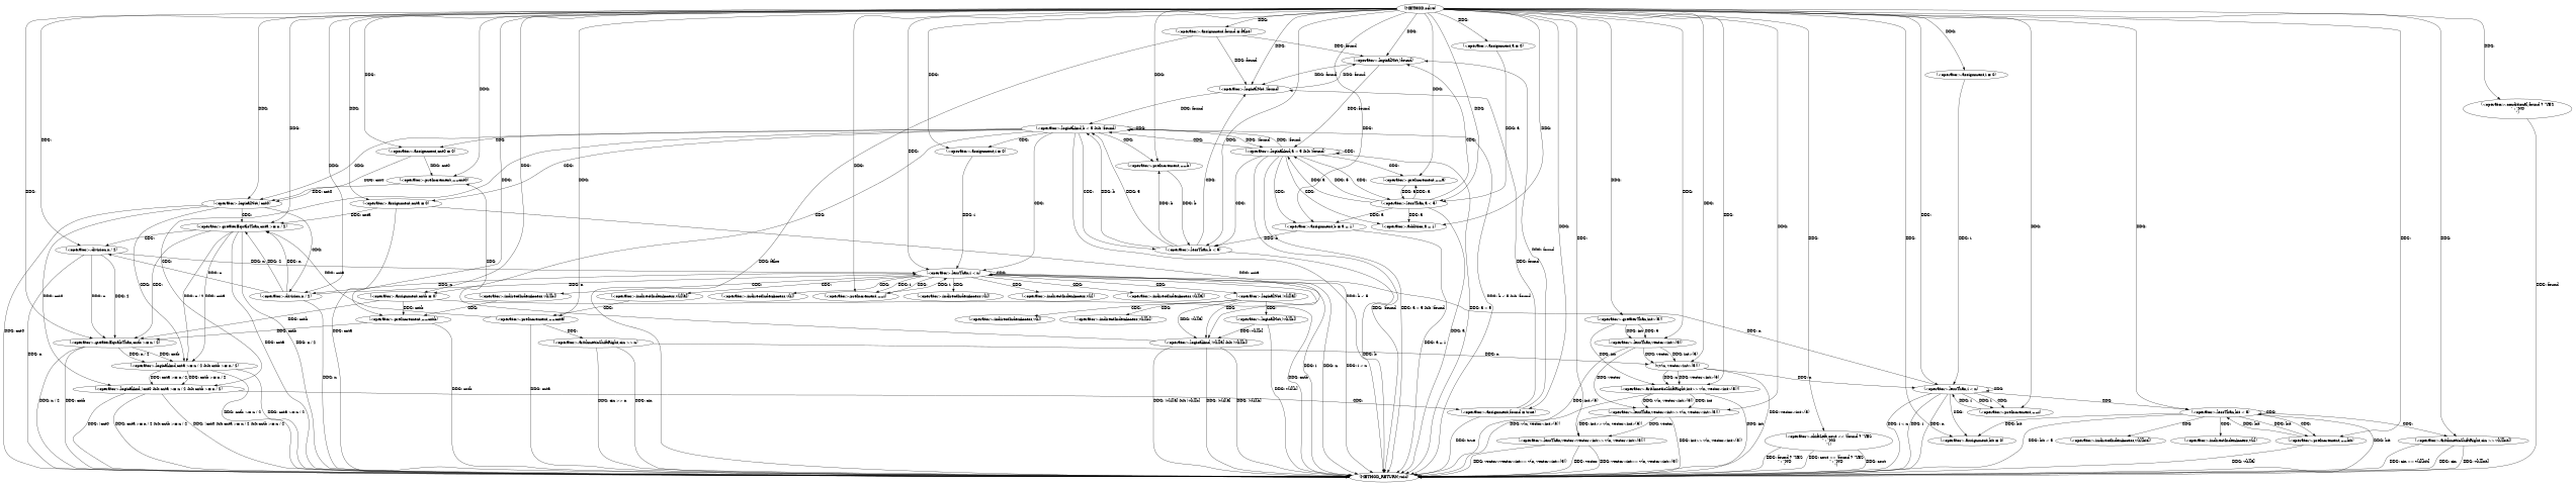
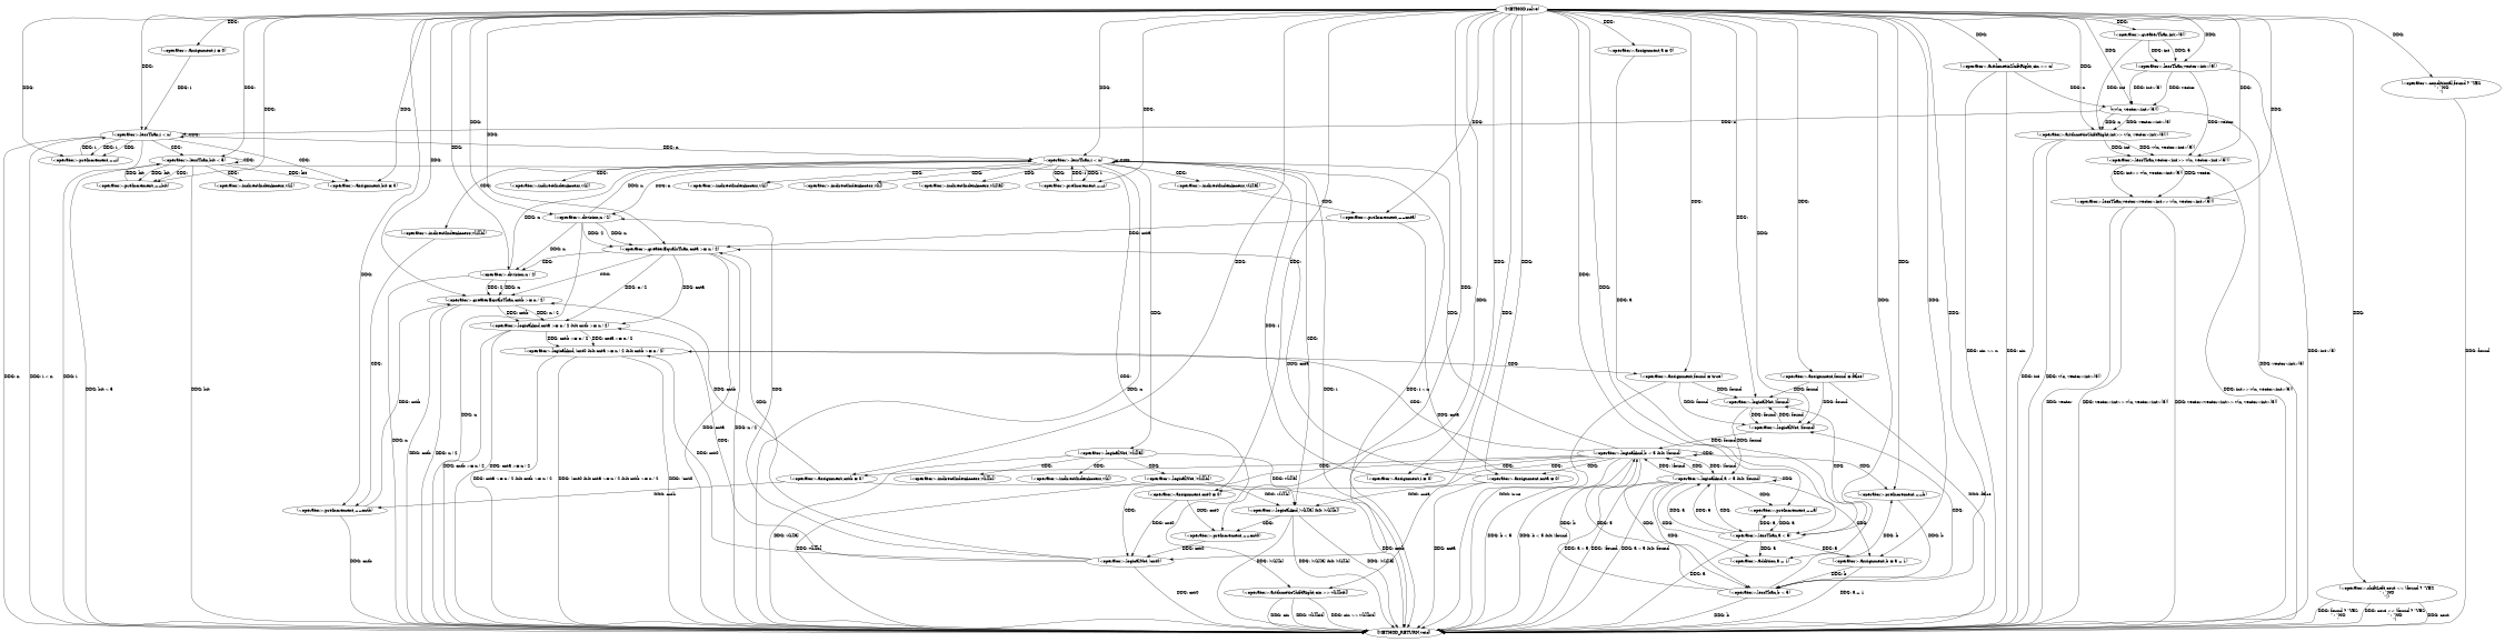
  digraph {
    n1 [label="(METHOD,solve)"]
    n2 [label="(<operator>.arithmeticShiftRight,cin >> n)"]
    n3 [label="(<operator>.lessThan,vector<vector<int>> v(n, vector<int>(5)))"]
    n4 [label="(<operator>.assignment,found = false)"]
    n5 [label="(<operator>.shiftLeft,cout << (found ? \"YES\n\" : \"NO\n\"))"]
    n6 [label="(<operator>.assignment,i = 0)"]
    n7 [label="(<operator>.lessThan,i < n)"]
    n8 [label="(<operator>.preIncrement,++i)"]
    n9 [label="(<operator>.assignment,a = 0)"]
    n10 [label="(<operator>.preIncrement,++a)"]
    n11 [label="(<operator>.lessThan,vector<int>> v(n, vector<int>(5)))"]
    n12 [label="(<operator>.conditional,found ? \"YES\n\" : \"NO\n\")"]
    n13 [label="(<operator>.arithmeticShiftRight,int>> v(n, vector<int>(5)))"]
    n14 [label="(<operator>.assignment,bit = 0)"]
    n15 [label="(<operator>.lessThan,bit < 5)"]
    n16 [label="(<operator>.preIncrement,++bit)"]
    n17 [label="(<operator>.arithmeticShiftRight,cin >> v[i][bit])"]
    n18 [label="(<operator>.lessThan,a < 5)"]
    n19 [label="(<operator>.logicalNot,!found)"]
    n20 [label="(<operator>.assignment,b = a + 1)"]
    n21 [label="(<operator>.preIncrement,++b)"]
    n22 [label="(v,v(n, vector<int>(5)))"]
    n23 [label="(<operator>.assignment,cnt0 = 0)"]
    n24 [label="(<operator>.assignment,cnta = 0)"]
    n25 [label="(<operator>.assignment,cntb = 0)"]
    n26 [label="(<operator>.lessThan,vector<int>(5))"]
    n27 [label="(<operator>.addition,a + 1)"]
    n28 [label="(<operator>.lessThan,b < 5)"]
    n29 [label="(<operator>.logicalNot,!found)"]
    n30 [label="(<operator>.assignment,i = 0)"]
    n31 [label="(<operator>.lessThan,i < n)"]
    n32 [label="(<operator>.preIncrement,++i)"]
    n33 [label="(<operator>.assignment,found = true)"]
    n34 [label="(<operator>.greaterThan,int>(5))"]
    n35 [label="(<operator>.preIncrement,++cnta)"]
    n36 [label="(<operator>.preIncrement,++cntb)"]
    n37 [label="(<operator>.preIncrement,++cnt0)"]
    n38 [label="(<operator>.logicalNot,!cnt0)"]
    n39 [label="(<operator>.greaterEqualsThan,cnta >= n / 2)"]
    n40 [label="(<operator>.greaterEqualsThan,cntb >= n / 2)"]
    n41 [label="(<operator>.division,n / 2)"]
    n42 [label="(<operator>.division,n / 2)"]
    n43 [label="(METHOD_RETURN,void)"]
-   n44 [label="(<operator>.indirectIndexAccess,v[i][bit])"]
    n45 [label="(<operator>.indirectIndexAccess,v[i])"]
    n46 [label="(<operator>.logicalAnd,a < 5 && !found)"]
    n47 [label="(<operator>.logicalAnd,!v[i][a] && !v[i][b])"]
    n48 [label="(<operator>.logicalAnd,b < 5 && !found)"]
    n49 [label="(<operator>.logicalNot,!v[i][a])"]
    n50 [label="(<operator>.indirectIndexAccess,v[i][a])"]
    n51 [label="(<operator>.indirectIndexAccess,v[i][b])"]
    n52 [label="(<operator>.indirectIndexAccess,v[i])"]
    n53 [label="(<operator>.indirectIndexAccess,v[i])"]
    n54 [label="(<operator>.indirectIndexAccess,v[i][a])"]
    n55 [label="(<operator>.indirectIndexAccess,v[i])"]
    n56 [label="(<operator>.logicalAnd,!cnt0 && cnta >= n / 2 && cntb >= n / 2)"]
    n57 [label="(<operator>.logicalAnd,cnta >= n / 2 && cntb >= n / 2)"]
    n58 [label="(<operator>.logicalNot,!v[i][b])"]
    n59 [label="(<operator>.indirectIndexAccess,v[i][b])"]
    n60 [label="(<operator>.indirectIndexAccess,v[i])"]
-   n35 -> n2 [label="DDG: "]
+   n1 -> n2 [label="DDG: "]
    n1 -> n3 [label="DDG: "]
    n1 -> n4 [label="DDG: "]
    n1 -> n5 [label="DDG: "]
    n1 -> n6 [label="DDG: "]
    n1 -> n7 [label="DDG: "]
    n1 -> n8 [label="DDG: "]
    n1 -> n9 [label="DDG: "]
    n1 -> n10 [label="DDG: "]
    n1 -> n11 [label="DDG: "]
    n1 -> n12 [label="DDG: "]
    n1 -> n13 [label="DDG: "]
    n1 -> n14 [label="DDG: "]
    n1 -> n15 [label="DDG: "]
    n1 -> n16 [label="DDG: "]
    n1 -> n17 [label="DDG: "]
    n1 -> n18 [label="DDG: "]
    n1 -> n19 [label="DDG: "]
    n1 -> n20 [label="DDG: "]
    n1 -> n21 [label="DDG: "]
    n1 -> n22 [label="DDG: "]
    n1 -> n23 [label="DDG: "]
    n1 -> n24 [label="DDG: "]
    n1 -> n25 [label="DDG: "]
    n1 -> n26 [label="DDG: "]
    n1 -> n27 [label="DDG: "]
    n1 -> n28 [label="DDG: "]
    n1 -> n29 [label="DDG: "]
    n1 -> n30 [label="DDG: "]
    n1 -> n31 [label="DDG: "]
    n1 -> n32 [label="DDG: "]
    n1 -> n33 [label="DDG: "]
    n1 -> n34 [label="DDG: "]
    n1 -> n35 [label="DDG: "]
    n1 -> n36 [label="DDG: "]
    n1 -> n37 [label="DDG: "]
    n1 -> n38 [label="DDG: "]
    n1 -> n39 [label="DDG: "]
    n1 -> n40 [label="DDG: "]
    n1 -> n41 [label="DDG: "]
    n1 -> n42 [label="DDG: "]
    n2 -> n22 [label="DDG: n"]
    n2 -> n43 [label="DDG: cin"]
    n2 -> n43 [label="DDG: cin >> n"]
    n3 -> n43 [label="DDG: vector"]
    n3 -> n43 [label="DDG: vector<int>> v(n, vector<int>(5))"]
    n3 -> n43 [label="DDG: vector<vector<int>> v(n, vector<int>(5))"]
    n4 -> n19 [label="DDG: found"]
    n4 -> n29 [label="DDG: found"]
    n4 -> n43 [label="DDG: false"]
    n5 -> n43 [label="DDG: found ? \"YES\n\" : \"NO\n\""]
    n5 -> n43 [label="DDG: cout << (found ? \"YES\n\" : \"NO\n\")"]
    n5 -> n43 [label="DDG: cout"]
    n6 -> n7 [label="DDG: i"]
    n7 -> n7 [label="CDG: "]
    n7 -> n8 [label="DDG: i"]
    n7 -> n8 [label="CDG: "]
    n7 -> n14 [label="CDG: "]
    n7 -> n15 [label="CDG: "]
    n7 -> n31 [label="DDG: n"]
    n7 -> n43 [label="DDG: i"]
    n7 -> n43 [label="DDG: n"]
    n7 -> n43 [label="DDG: i < n"]
    n8 -> n7 [label="DDG: i"]
    n9 -> n18 [label="DDG: a"]
    n10 -> n18 [label="DDG: a"]
    n11 -> n3 [label="DDG: vector"]
    n11 -> n3 [label="DDG: int>> v(n, vector<int>(5))"]
    n11 -> n43 [label="DDG: int>> v(n, vector<int>(5))"]
    n12 -> n43 [label="DDG: found"]
    n13 -> n11 [label="DDG: int"]
    n13 -> n11 [label="DDG: v(n, vector<int>(5))"]
    n13 -> n43 [label="DDG: int"]
    n13 -> n43 [label="DDG: v(n, vector<int>(5))"]
    n15 -> n14 [label="DDG: bit"]
    n15 -> n15 [label="CDG: "]
    n15 -> n16 [label="DDG: bit"]
    n15 -> n16 [label="CDG: "]
    n15 -> n17 [label="CDG: "]
    n15 -> n43 [label="DDG: bit"]
    n15 -> n43 [label="DDG: bit < 5"]
-   n15 -> n44 [label="CDG: "]
    n15 -> n45 [label="CDG: "]
    n16 -> n15 [label="DDG: bit"]
    n17 -> n43 [label="DDG: cin"]
    n17 -> n43 [label="DDG: v[i][bit]"]
    n17 -> n43 [label="DDG: cin >> v[i][bit]"]
    n18 -> n10 [label="DDG: a"]
    n18 -> n19 [label="CDG: "]
    n18 -> n20 [label="DDG: a"]
    n18 -> n27 [label="DDG: a"]
    n18 -> n43 [label="DDG: a"]
    n18 -> n46 [label="DDG: a"]
    n18 -> n46 [label="DDG: 5"]
    n19 -> n29 [label="DDG: found"]
    n19 -> n46 [label="DDG: found"]
    n20 -> n28 [label="DDG: b"]
    n20 -> n43 [label="DDG: a + 1"]
    n21 -> n28 [label="DDG: b"]
    n22 -> n7 [label="DDG: n"]
    n22 -> n13 [label="DDG: vector<int>(5)"]
    n22 -> n13 [label="DDG: n"]
    n22 -> n43 [label="DDG: vector<int>(5)"]
    n23 -> n37 [label="DDG: cnt0"]
    n23 -> n38 [label="DDG: cnt0"]
    n24 -> n39 [label="DDG: cnta"]
    n24 -> n43 [label="DDG: cnta"]
    n24 -> n47 [label="DDG: cnta"]
    n25 -> n36 [label="DDG: cntb"]
    n25 -> n40 [label="DDG: cntb"]
    n25 -> n43 [label="DDG: cntb"]
    n26 -> n11 [label="DDG: vector"]
    n26 -> n22 [label="DDG: vector"]
    n26 -> n22 [label="DDG: int>(5)"]
    n26 -> n43 [label="DDG: int>(5)"]
    n28 -> n21 [label="DDG: b"]
    n28 -> n29 [label="CDG: "]
    n28 -> n43 [label="DDG: b"]
    n28 -> n48 [label="DDG: b"]
    n28 -> n48 [label="DDG: 5"]
    n29 -> n19 [label="DDG: found"]
    n29 -> n48 [label="DDG: found"]
    n30 -> n31 [label="DDG: i"]
    n31 -> n31 [label="CDG: "]
    n31 -> n32 [label="DDG: i"]
    n31 -> n32 [label="CDG: "]
    n31 -> n41 [label="DDG: n"]
    n31 -> n43 [label="DDG: i"]
    n31 -> n43 [label="DDG: n"]
    n31 -> n43 [label="DDG: i < n"]
    n31 -> n47 [label="CDG: "]
    n31 -> n49 [label="CDG: "]
    n31 -> n50 [label="CDG: "]
    n31 -> n51 [label="CDG: "]
    n31 -> n52 [label="CDG: "]
    n31 -> n53 [label="CDG: "]
    n31 -> n54 [label="CDG: "]
    n31 -> n55 [label="CDG: "]
    n32 -> n31 [label="DDG: i"]
    n33 -> n19 [label="DDG: found"]
    n33 -> n29 [label="DDG: found"]
    n33 -> n43 [label="DDG: true"]
    n34 -> n13 [label="DDG: int"]
    n34 -> n26 [label="DDG: int"]
    n34 -> n26 [label="DDG: 5"]
    n35 -> n39 [label="DDG: cnta"]
    n35 -> n43 [label="DDG: cnta"]
    n36 -> n40 [label="DDG: cntb"]
    n36 -> n43 [label="DDG: cntb"]
    n37 -> n38 [label="DDG: cnt0"]
    n38 -> n39 [label="CDG: "]
    n38 -> n41 [label="CDG: "]
    n38 -> n43 [label="DDG: cnt0"]
    n38 -> n56 [label="DDG: cnt0"]
    n38 -> n57 [label="CDG: "]
    n39 -> n40 [label="CDG: "]
    n39 -> n42 [label="CDG: "]
    n39 -> n43 [label="DDG: cnta"]
    n39 -> n43 [label="DDG: n / 2"]
    n39 -> n57 [label="DDG: cnta"]
    n39 -> n57 [label="DDG: n / 2"]
    n40 -> n43 [label="DDG: cntb"]
    n40 -> n43 [label="DDG: n / 2"]
    n40 -> n57 [label="DDG: n / 2"]
    n40 -> n57 [label="DDG: cntb"]
    n41 -> n31 [label="DDG: n"]
    n41 -> n39 [label="DDG: n"]
    n41 -> n39 [label="DDG: 2"]
    n41 -> n42 [label="DDG: n"]
    n41 -> n43 [label="DDG: n"]
    n42 -> n31 [label="DDG: n"]
    n42 -> n40 [label="DDG: 2"]
    n42 -> n40 [label="DDG: n"]
    n42 -> n43 [label="DDG: n"]
    n46 -> n10 [label="CDG: "]
    n46 -> n18 [label="CDG: "]
    n46 -> n20 [label="CDG: "]
    n46 -> n27 [label="CDG: "]
    n46 -> n28 [label="CDG: "]
    n46 -> n43 [label="DDG: a < 5"]
    n46 -> n43 [label="DDG: !found"]
    n46 -> n43 [label="DDG: a < 5 && !found"]
    n46 -> n46 [label="CDG: "]
    n46 -> n48 [label="DDG: !found"]
    n46 -> n48 [label="CDG: "]
    n47 -> n37 [label="CDG: "]
    n47 -> n43 [label="DDG: !v[i][a]"]
    n47 -> n43 [label="DDG: !v[i][b]"]
    n47 -> n43 [label="DDG: !v[i][a] && !v[i][b]"]
    n48 -> n21 [label="CDG: "]
    n48 -> n23 [label="CDG: "]
    n48 -> n24 [label="CDG: "]
    n48 -> n25 [label="CDG: "]
    n48 -> n28 [label="CDG: "]
    n48 -> n30 [label="CDG: "]
    n48 -> n31 [label="CDG: "]
    n48 -> n38 [label="CDG: "]
    n48 -> n43 [label="DDG: b < 5"]
    n48 -> n43 [label="DDG: b < 5 && !found"]
    n48 -> n46 [label="DDG: !found"]
    n48 -> n48 [label="CDG: "]
    n48 -> n56 [label="CDG: "]
-   n16 -> n43 [label="DDG: v[i][a]"]
+   n49 -> n43 [label="DDG: v[i][a]"]
    n49 -> n47 [label="DDG: v[i][a]"]
    n49 -> n58 [label="CDG: "]
    n49 -> n59 [label="CDG: "]
    n49 -> n60 [label="CDG: "]
    n50 -> n35 [label="CDG: "]
    n51 -> n36 [label="CDG: "]
    n56 -> n33 [label="CDG: "]
    n56 -> n43 [label="DDG: !cnt0"]
    n56 -> n43 [label="DDG: cnta >= n / 2 && cntb >= n / 2"]
    n56 -> n43 [label="DDG: !cnt0 && cnta >= n / 2 && cntb >= n / 2"]
    n57 -> n43 [label="DDG: cnta >= n / 2"]
    n57 -> n43 [label="DDG: cntb >= n / 2"]
    n57 -> n56 [label="DDG: cnta >= n / 2"]
    n57 -> n56 [label="DDG: cntb >= n / 2"]
    n58 -> n43 [label="DDG: v[i][b]"]
    n58 -> n47 [label="DDG: v[i][b]"]
  }
